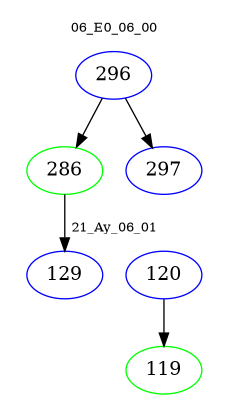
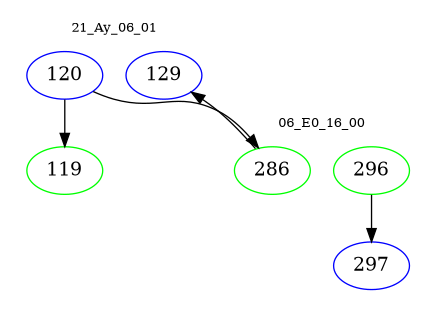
  digraph {
    node [color=blue]
    edge [color=black]
    n1 [label=120]
    n2 [color=green label=119]
    n3 [label=129]
-   n4 [label=296]
+   n4 [color=green label=296]
    n5 [color=green label=286]
    n6 [label=297]
    subgraph cluster_1 {
      color=white
      fontsize=10
      label="21_Ay_06_01"
      n1
      n2
      n3
    }
    subgraph cluster_2 {
      color=white
      fontsize=10
-     label="06_E0_06_00"
+     label="06_E0_16_00"
      n4
      n5
      n6
    }
    n1 -> n2
-   n4 -> n5
+   n1 -> n5
    n4 -> n6
    n5 -> n3
  }
